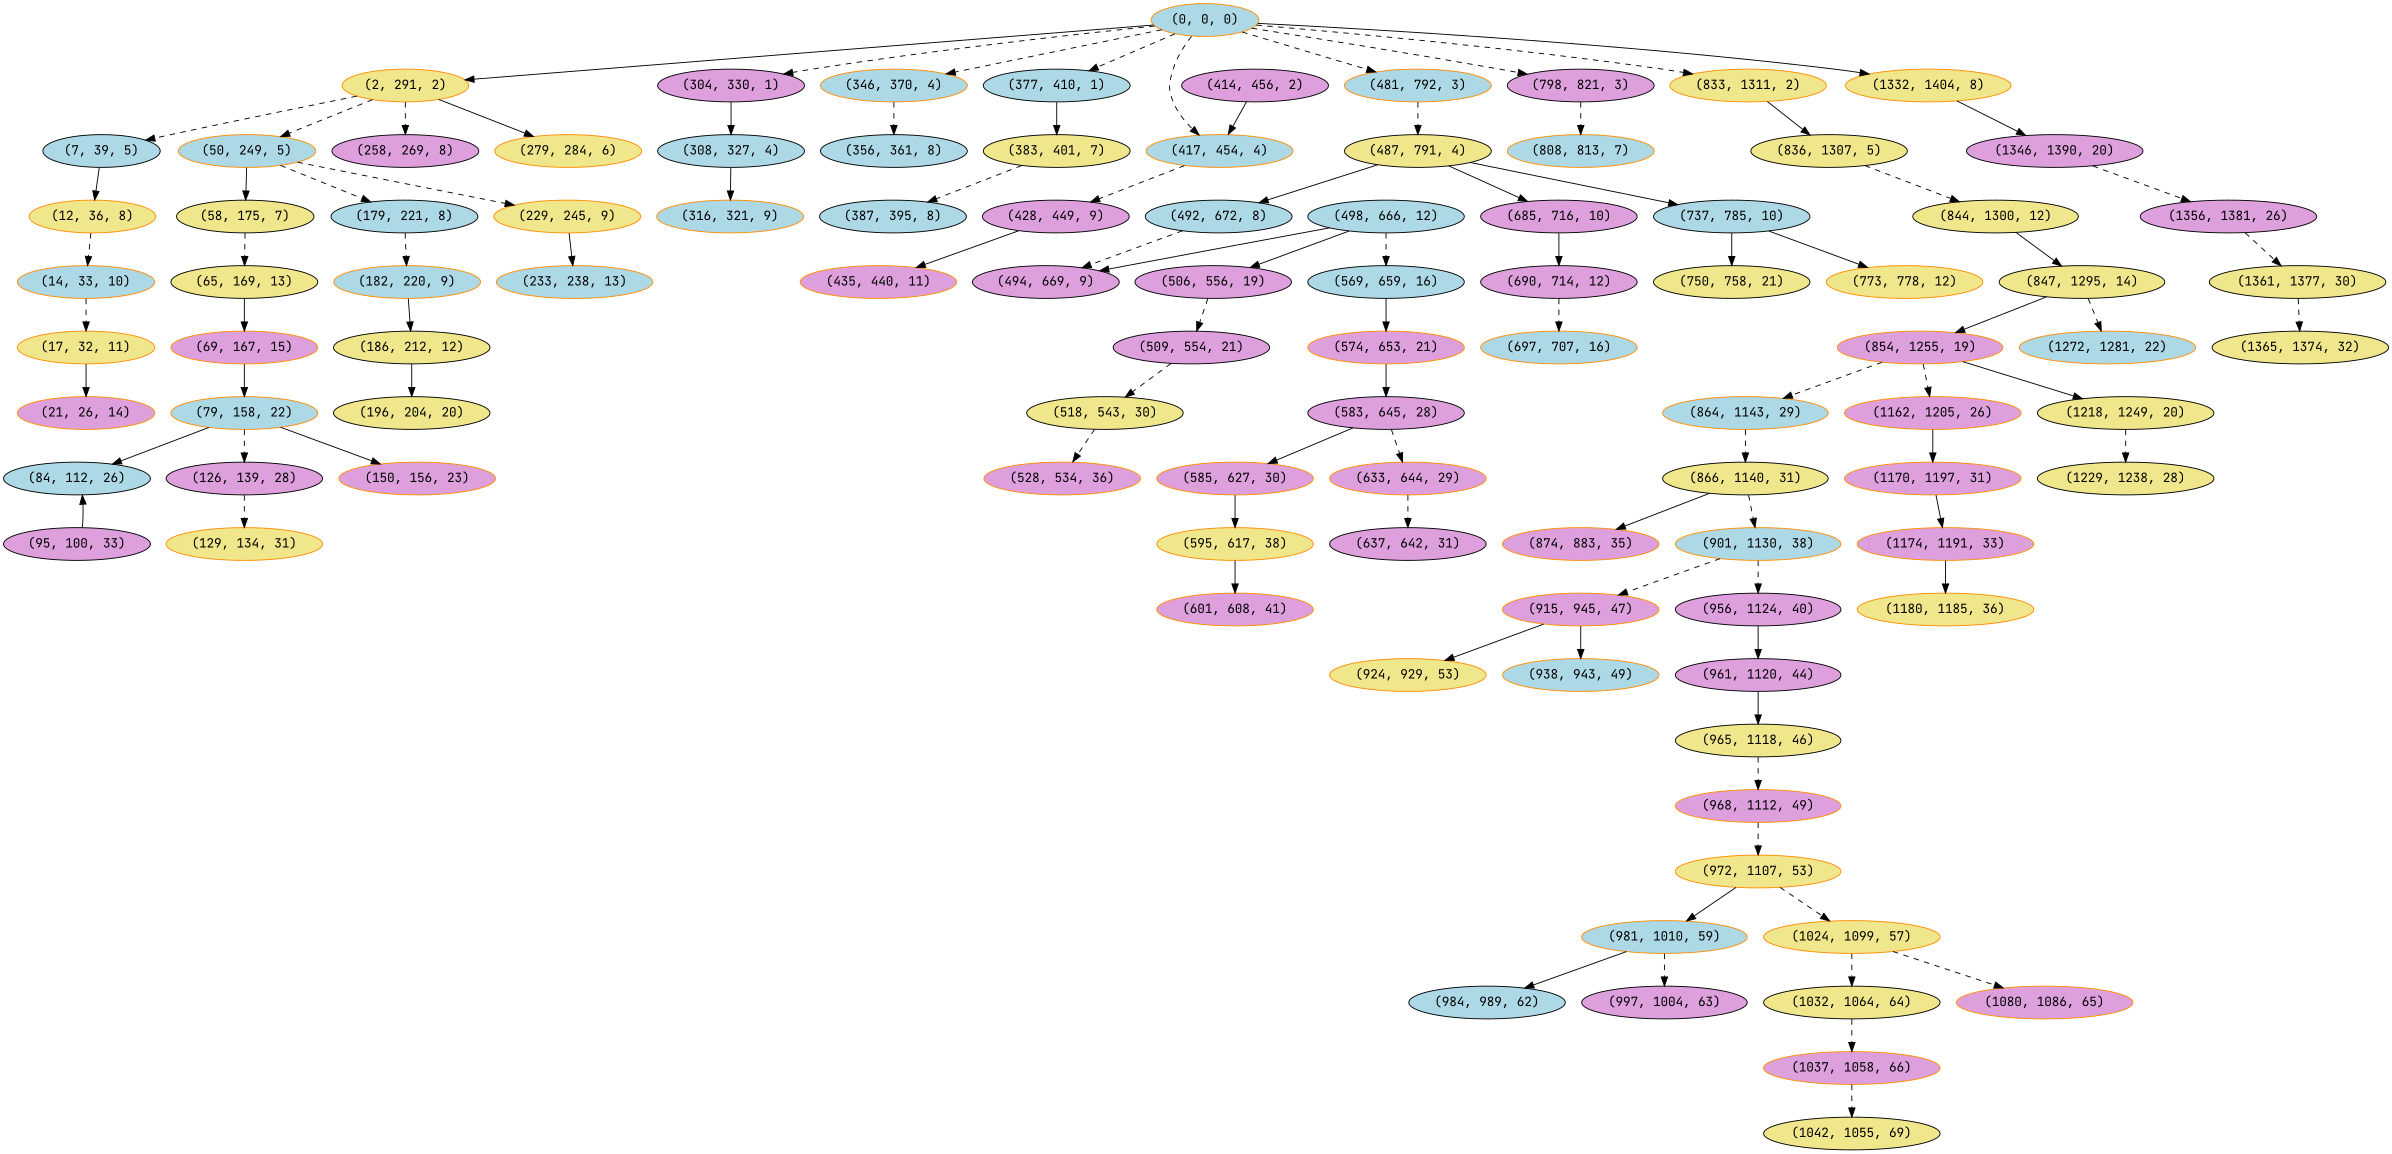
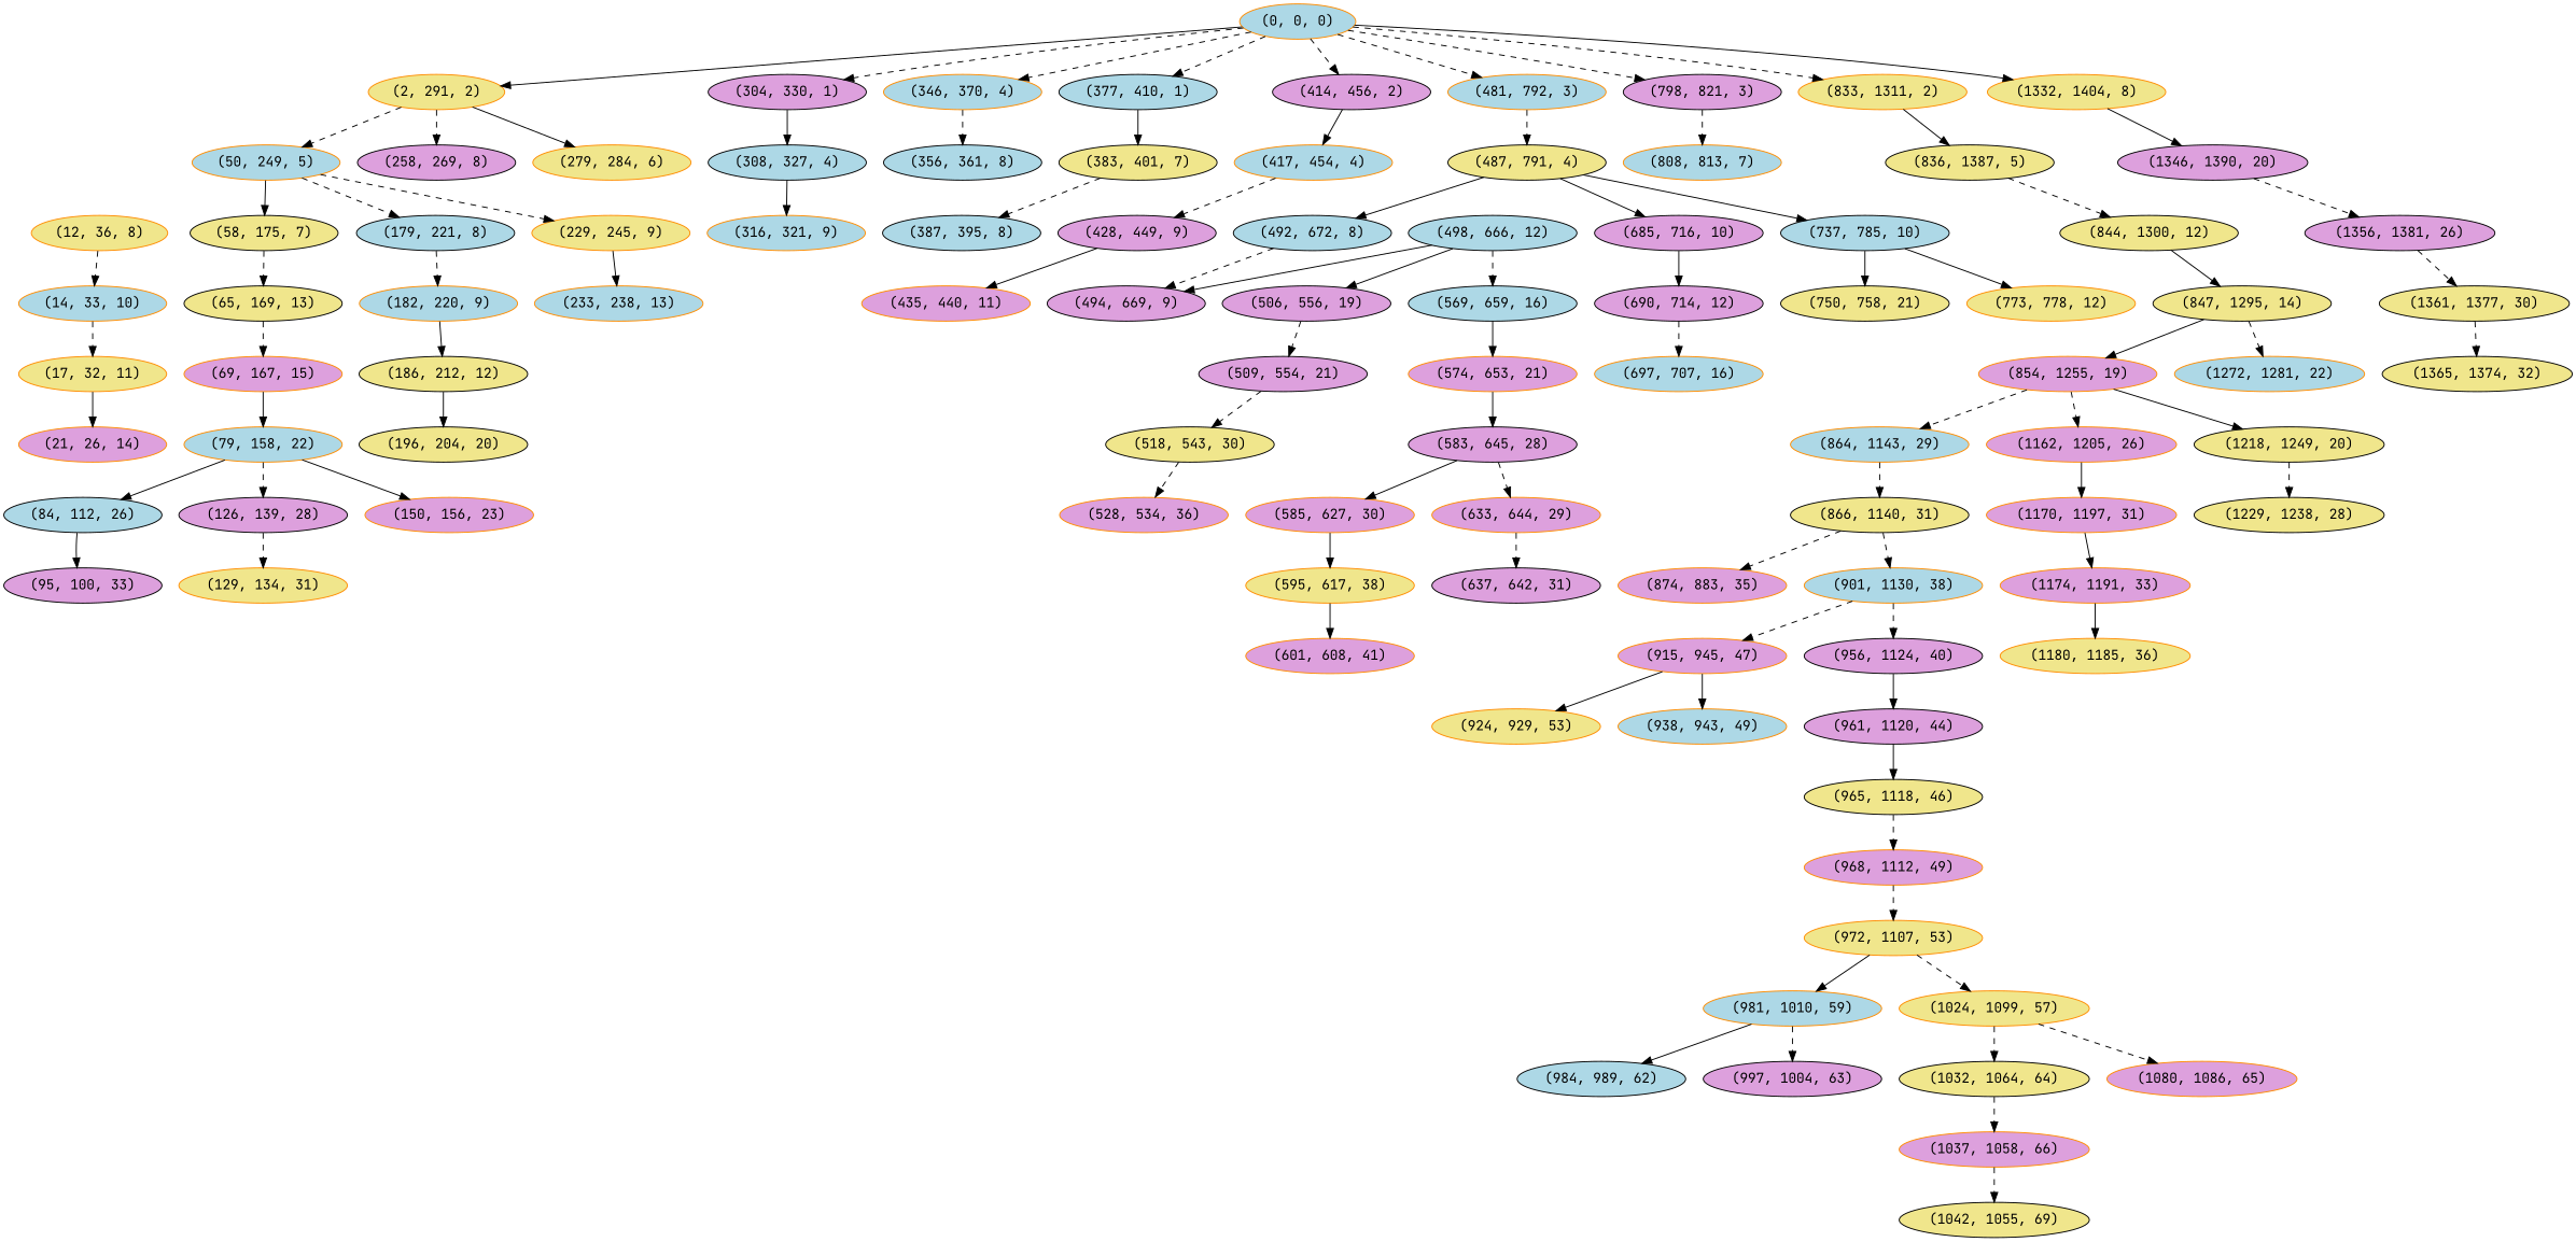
  digraph {
    fontname="JetBrains Mono"
    node [color=black fillcolor=plum fontname="JetBrains Mono" style=filled]
    edge [fontname="JetBrains Mono" style=dashed]
    "(0, 0, 0)" [color=darkorange fillcolor=lightblue]
    "(2, 291, 2)" [color=darkorange fillcolor=khaki]
    "(304, 330, 1)"
    "(346, 370, 4)" [color=darkorange fillcolor=lightblue]
    "(377, 410, 1)" [fillcolor=lightblue]
    "(414, 456, 2)"
    "(481, 792, 3)" [color=darkorange fillcolor=lightblue]
    "(798, 821, 3)"
    "(833, 1311, 2)" [color=darkorange fillcolor=khaki]
    "(1332, 1404, 8)" [color=darkorange fillcolor=khaki]
-   "(7, 39, 5)" [fillcolor=lightblue]
    "(50, 249, 5)" [color=darkorange fillcolor=lightblue]
    "(258, 269, 8)"
    "(279, 284, 6)" [color=darkorange fillcolor=khaki]
    "(308, 327, 4)" [fillcolor=lightblue]
    "(356, 361, 8)" [fillcolor=lightblue]
    "(383, 401, 7)" [fillcolor=khaki]
    "(417, 454, 4)" [color=darkorange fillcolor=lightblue]
    "(487, 791, 4)" [fillcolor=khaki]
    "(808, 813, 7)" [color=darkorange fillcolor=lightblue]
-   "(836, 1307, 5)" [fillcolor=khaki]
+   "(836, 1307, 5)" [fillcolor=khaki label="(836, 1387, 5)"]
    "(1346, 1390, 20)"
    "(12, 36, 8)" [color=darkorange fillcolor=khaki]
    "(58, 175, 7)" [fillcolor=khaki]
    "(179, 221, 8)" [fillcolor=lightblue]
    "(229, 245, 9)" [color=darkorange fillcolor=khaki]
    "(14, 33, 10)" [color=darkorange fillcolor=lightblue]
    "(17, 32, 11)" [color=darkorange fillcolor=khaki]
    "(21, 26, 14)" [color=darkorange]
    "(65, 169, 13)" [fillcolor=khaki]
    "(182, 220, 9)" [color=darkorange fillcolor=lightblue]
    "(233, 238, 13)" [color=darkorange fillcolor=lightblue]
    "(69, 167, 15)" [color=darkorange]
    "(79, 158, 22)" [color=darkorange fillcolor=lightblue]
    "(84, 112, 26)" [fillcolor=lightblue]
    "(126, 139, 28)"
    "(150, 156, 23)" [color=darkorange]
    "(95, 100, 33)"
    "(129, 134, 31)" [color=darkorange fillcolor=khaki]
    "(186, 212, 12)" [fillcolor=khaki]
    "(196, 204, 20)" [fillcolor=khaki]
    "(316, 321, 9)" [color=darkorange fillcolor=lightblue]
    "(387, 395, 8)" [fillcolor=lightblue]
    "(428, 449, 9)"
    "(435, 440, 11)" [color=darkorange]
    "(492, 672, 8)" [fillcolor=lightblue]
    "(685, 716, 10)"
    "(737, 785, 10)" [fillcolor=lightblue]
    "(494, 669, 9)"
    "(690, 714, 12)"
    "(750, 758, 21)" [fillcolor=khaki]
    "(773, 778, 12)" [color=darkorange fillcolor=khaki]
    "(498, 666, 12)" [fillcolor=lightblue]
    "(506, 556, 19)"
    "(569, 659, 16)" [fillcolor=lightblue]
    "(509, 554, 21)"
    "(574, 653, 21)" [color=darkorange]
    "(518, 543, 30)" [fillcolor=khaki]
    "(528, 534, 36)" [color=darkorange]
    "(583, 645, 28)"
    "(585, 627, 30)" [color=darkorange]
    "(633, 644, 29)" [color=darkorange]
    "(595, 617, 38)" [color=darkorange fillcolor=khaki]
    "(637, 642, 31)"
    "(601, 608, 41)" [color=darkorange]
    "(697, 707, 16)" [color=darkorange fillcolor=lightblue]
    "(844, 1300, 12)" [fillcolor=khaki]
    "(847, 1295, 14)" [fillcolor=khaki]
    "(854, 1255, 19)" [color=darkorange]
    "(1272, 1281, 22)" [color=darkorange fillcolor=lightblue]
    "(864, 1143, 29)" [color=darkorange fillcolor=lightblue]
    "(1162, 1205, 26)" [color=darkorange]
    "(1218, 1249, 20)" [fillcolor=khaki]
    "(866, 1140, 31)" [fillcolor=khaki]
    "(1170, 1197, 31)" [color=darkorange]
    "(1229, 1238, 28)" [fillcolor=khaki]
    "(874, 883, 35)" [color=darkorange]
    "(901, 1130, 38)" [color=darkorange fillcolor=lightblue]
    "(915, 945, 47)" [color=darkorange]
    "(956, 1124, 40)"
    "(924, 929, 53)" [color=darkorange fillcolor=khaki]
    "(938, 943, 49)" [color=darkorange fillcolor=lightblue]
    "(961, 1120, 44)"
    "(965, 1118, 46)" [fillcolor=khaki]
    "(968, 1112, 49)" [color=darkorange]
    "(972, 1107, 53)" [color=darkorange fillcolor=khaki]
    "(981, 1010, 59)" [color=darkorange fillcolor=lightblue]
    "(1024, 1099, 57)" [color=darkorange fillcolor=khaki]
    "(984, 989, 62)" [fillcolor=lightblue]
    "(997, 1004, 63)"
    "(1032, 1064, 64)" [fillcolor=khaki]
    "(1080, 1086, 65)" [color=darkorange]
    "(1037, 1058, 66)" [color=darkorange]
    "(1042, 1055, 69)" [fillcolor=khaki]
    "(1174, 1191, 33)" [color=darkorange]
    "(1180, 1185, 36)" [color=darkorange fillcolor=khaki]
    "(1356, 1381, 26)"
    "(1361, 1377, 30)" [fillcolor=khaki]
    "(1365, 1374, 32)" [fillcolor=khaki]
    "(0, 0, 0)" -> "(2, 291, 2)" [style=solid]
    "(0, 0, 0)" -> "(304, 330, 1)"
    "(0, 0, 0)" -> "(346, 370, 4)"
    "(0, 0, 0)" -> "(377, 410, 1)"
-   "(0, 0, 0)" -> "(417, 454, 4)"
+   "(0, 0, 0)" -> "(414, 456, 2)"
    "(0, 0, 0)" -> "(481, 792, 3)"
    "(0, 0, 0)" -> "(798, 821, 3)"
    "(0, 0, 0)" -> "(833, 1311, 2)"
    "(0, 0, 0)" -> "(1332, 1404, 8)" [style=solid]
-   "(2, 291, 2)" -> "(7, 39, 5)"
    "(2, 291, 2)" -> "(50, 249, 5)"
    "(2, 291, 2)" -> "(258, 269, 8)"
    "(2, 291, 2)" -> "(279, 284, 6)" [style=solid]
    "(304, 330, 1)" -> "(308, 327, 4)" [style=solid]
    "(346, 370, 4)" -> "(356, 361, 8)"
    "(377, 410, 1)" -> "(383, 401, 7)" [style=solid]
    "(414, 456, 2)" -> "(417, 454, 4)" [style=solid]
    "(481, 792, 3)" -> "(487, 791, 4)"
    "(798, 821, 3)" -> "(808, 813, 7)"
    "(833, 1311, 2)" -> "(836, 1307, 5)" [style=solid]
    "(1332, 1404, 8)" -> "(1346, 1390, 20)" [style=solid]
-   "(7, 39, 5)" -> "(12, 36, 8)" [style=solid]
    "(50, 249, 5)" -> "(58, 175, 7)" [style=solid]
    "(50, 249, 5)" -> "(179, 221, 8)"
    "(50, 249, 5)" -> "(229, 245, 9)"
    "(308, 327, 4)" -> "(316, 321, 9)" [style=solid]
    "(383, 401, 7)" -> "(387, 395, 8)"
    "(417, 454, 4)" -> "(428, 449, 9)"
    "(487, 791, 4)" -> "(492, 672, 8)" [style=solid]
    "(487, 791, 4)" -> "(685, 716, 10)" [style=solid]
    "(487, 791, 4)" -> "(737, 785, 10)" [style=solid]
    "(836, 1307, 5)" -> "(844, 1300, 12)"
    "(1346, 1390, 20)" -> "(1356, 1381, 26)"
    "(12, 36, 8)" -> "(14, 33, 10)"
    "(58, 175, 7)" -> "(65, 169, 13)"
    "(179, 221, 8)" -> "(182, 220, 9)"
    "(229, 245, 9)" -> "(233, 238, 13)" [style=solid]
    "(14, 33, 10)" -> "(17, 32, 11)"
    "(17, 32, 11)" -> "(21, 26, 14)" [style=solid]
-   "(65, 169, 13)" -> "(69, 167, 15)" [style=solid]
+   "(65, 169, 13)" -> "(69, 167, 15)"
    "(182, 220, 9)" -> "(186, 212, 12)" [style=solid]
    "(69, 167, 15)" -> "(79, 158, 22)" [style=solid]
    "(79, 158, 22)" -> "(84, 112, 26)" [style=solid]
    "(79, 158, 22)" -> "(126, 139, 28)"
    "(79, 158, 22)" -> "(150, 156, 23)" [style=solid]
-   "(95, 100, 33)" -> "(84, 112, 26)" [style=solid]
+   "(84, 112, 26)" -> "(95, 100, 33)" [style=solid]
    "(126, 139, 28)" -> "(129, 134, 31)"
    "(186, 212, 12)" -> "(196, 204, 20)" [style=solid]
    "(428, 449, 9)" -> "(435, 440, 11)" [style=solid]
    "(492, 672, 8)" -> "(494, 669, 9)"
    "(685, 716, 10)" -> "(690, 714, 12)" [style=solid]
    "(737, 785, 10)" -> "(750, 758, 21)" [style=solid]
    "(737, 785, 10)" -> "(773, 778, 12)" [style=solid]
    "(690, 714, 12)" -> "(697, 707, 16)"
    "(498, 666, 12)" -> "(494, 669, 9)" [style=solid]
    "(498, 666, 12)" -> "(506, 556, 19)" [style=solid]
    "(498, 666, 12)" -> "(569, 659, 16)"
    "(506, 556, 19)" -> "(509, 554, 21)"
    "(569, 659, 16)" -> "(574, 653, 21)" [style=solid]
    "(509, 554, 21)" -> "(518, 543, 30)"
    "(574, 653, 21)" -> "(583, 645, 28)" [style=solid]
    "(518, 543, 30)" -> "(528, 534, 36)"
    "(583, 645, 28)" -> "(585, 627, 30)" [style=solid]
    "(583, 645, 28)" -> "(633, 644, 29)"
    "(585, 627, 30)" -> "(595, 617, 38)" [style=solid]
    "(633, 644, 29)" -> "(637, 642, 31)"
    "(595, 617, 38)" -> "(601, 608, 41)" [style=solid]
    "(844, 1300, 12)" -> "(847, 1295, 14)" [style=solid]
    "(847, 1295, 14)" -> "(854, 1255, 19)" [style=solid]
    "(847, 1295, 14)" -> "(1272, 1281, 22)"
    "(854, 1255, 19)" -> "(864, 1143, 29)"
    "(854, 1255, 19)" -> "(1162, 1205, 26)"
    "(854, 1255, 19)" -> "(1218, 1249, 20)" [style=solid]
    "(864, 1143, 29)" -> "(866, 1140, 31)"
    "(1162, 1205, 26)" -> "(1170, 1197, 31)" [style=solid]
    "(1218, 1249, 20)" -> "(1229, 1238, 28)"
-   "(866, 1140, 31)" -> "(874, 883, 35)" [style=solid]
+   "(866, 1140, 31)" -> "(874, 883, 35)"
    "(866, 1140, 31)" -> "(901, 1130, 38)"
    "(1170, 1197, 31)" -> "(1174, 1191, 33)" [style=solid]
    "(901, 1130, 38)" -> "(915, 945, 47)"
    "(901, 1130, 38)" -> "(956, 1124, 40)"
    "(915, 945, 47)" -> "(924, 929, 53)" [style=solid]
    "(915, 945, 47)" -> "(938, 943, 49)" [style=solid]
    "(956, 1124, 40)" -> "(961, 1120, 44)" [style=solid]
    "(961, 1120, 44)" -> "(965, 1118, 46)" [style=solid]
    "(965, 1118, 46)" -> "(968, 1112, 49)"
    "(968, 1112, 49)" -> "(972, 1107, 53)"
    "(972, 1107, 53)" -> "(981, 1010, 59)" [style=solid]
    "(972, 1107, 53)" -> "(1024, 1099, 57)"
    "(981, 1010, 59)" -> "(984, 989, 62)" [style=solid]
    "(981, 1010, 59)" -> "(997, 1004, 63)"
    "(1024, 1099, 57)" -> "(1032, 1064, 64)"
    "(1024, 1099, 57)" -> "(1080, 1086, 65)"
    "(1032, 1064, 64)" -> "(1037, 1058, 66)"
    "(1037, 1058, 66)" -> "(1042, 1055, 69)"
    "(1174, 1191, 33)" -> "(1180, 1185, 36)" [style=solid]
    "(1356, 1381, 26)" -> "(1361, 1377, 30)"
    "(1361, 1377, 30)" -> "(1365, 1374, 32)"
  }
